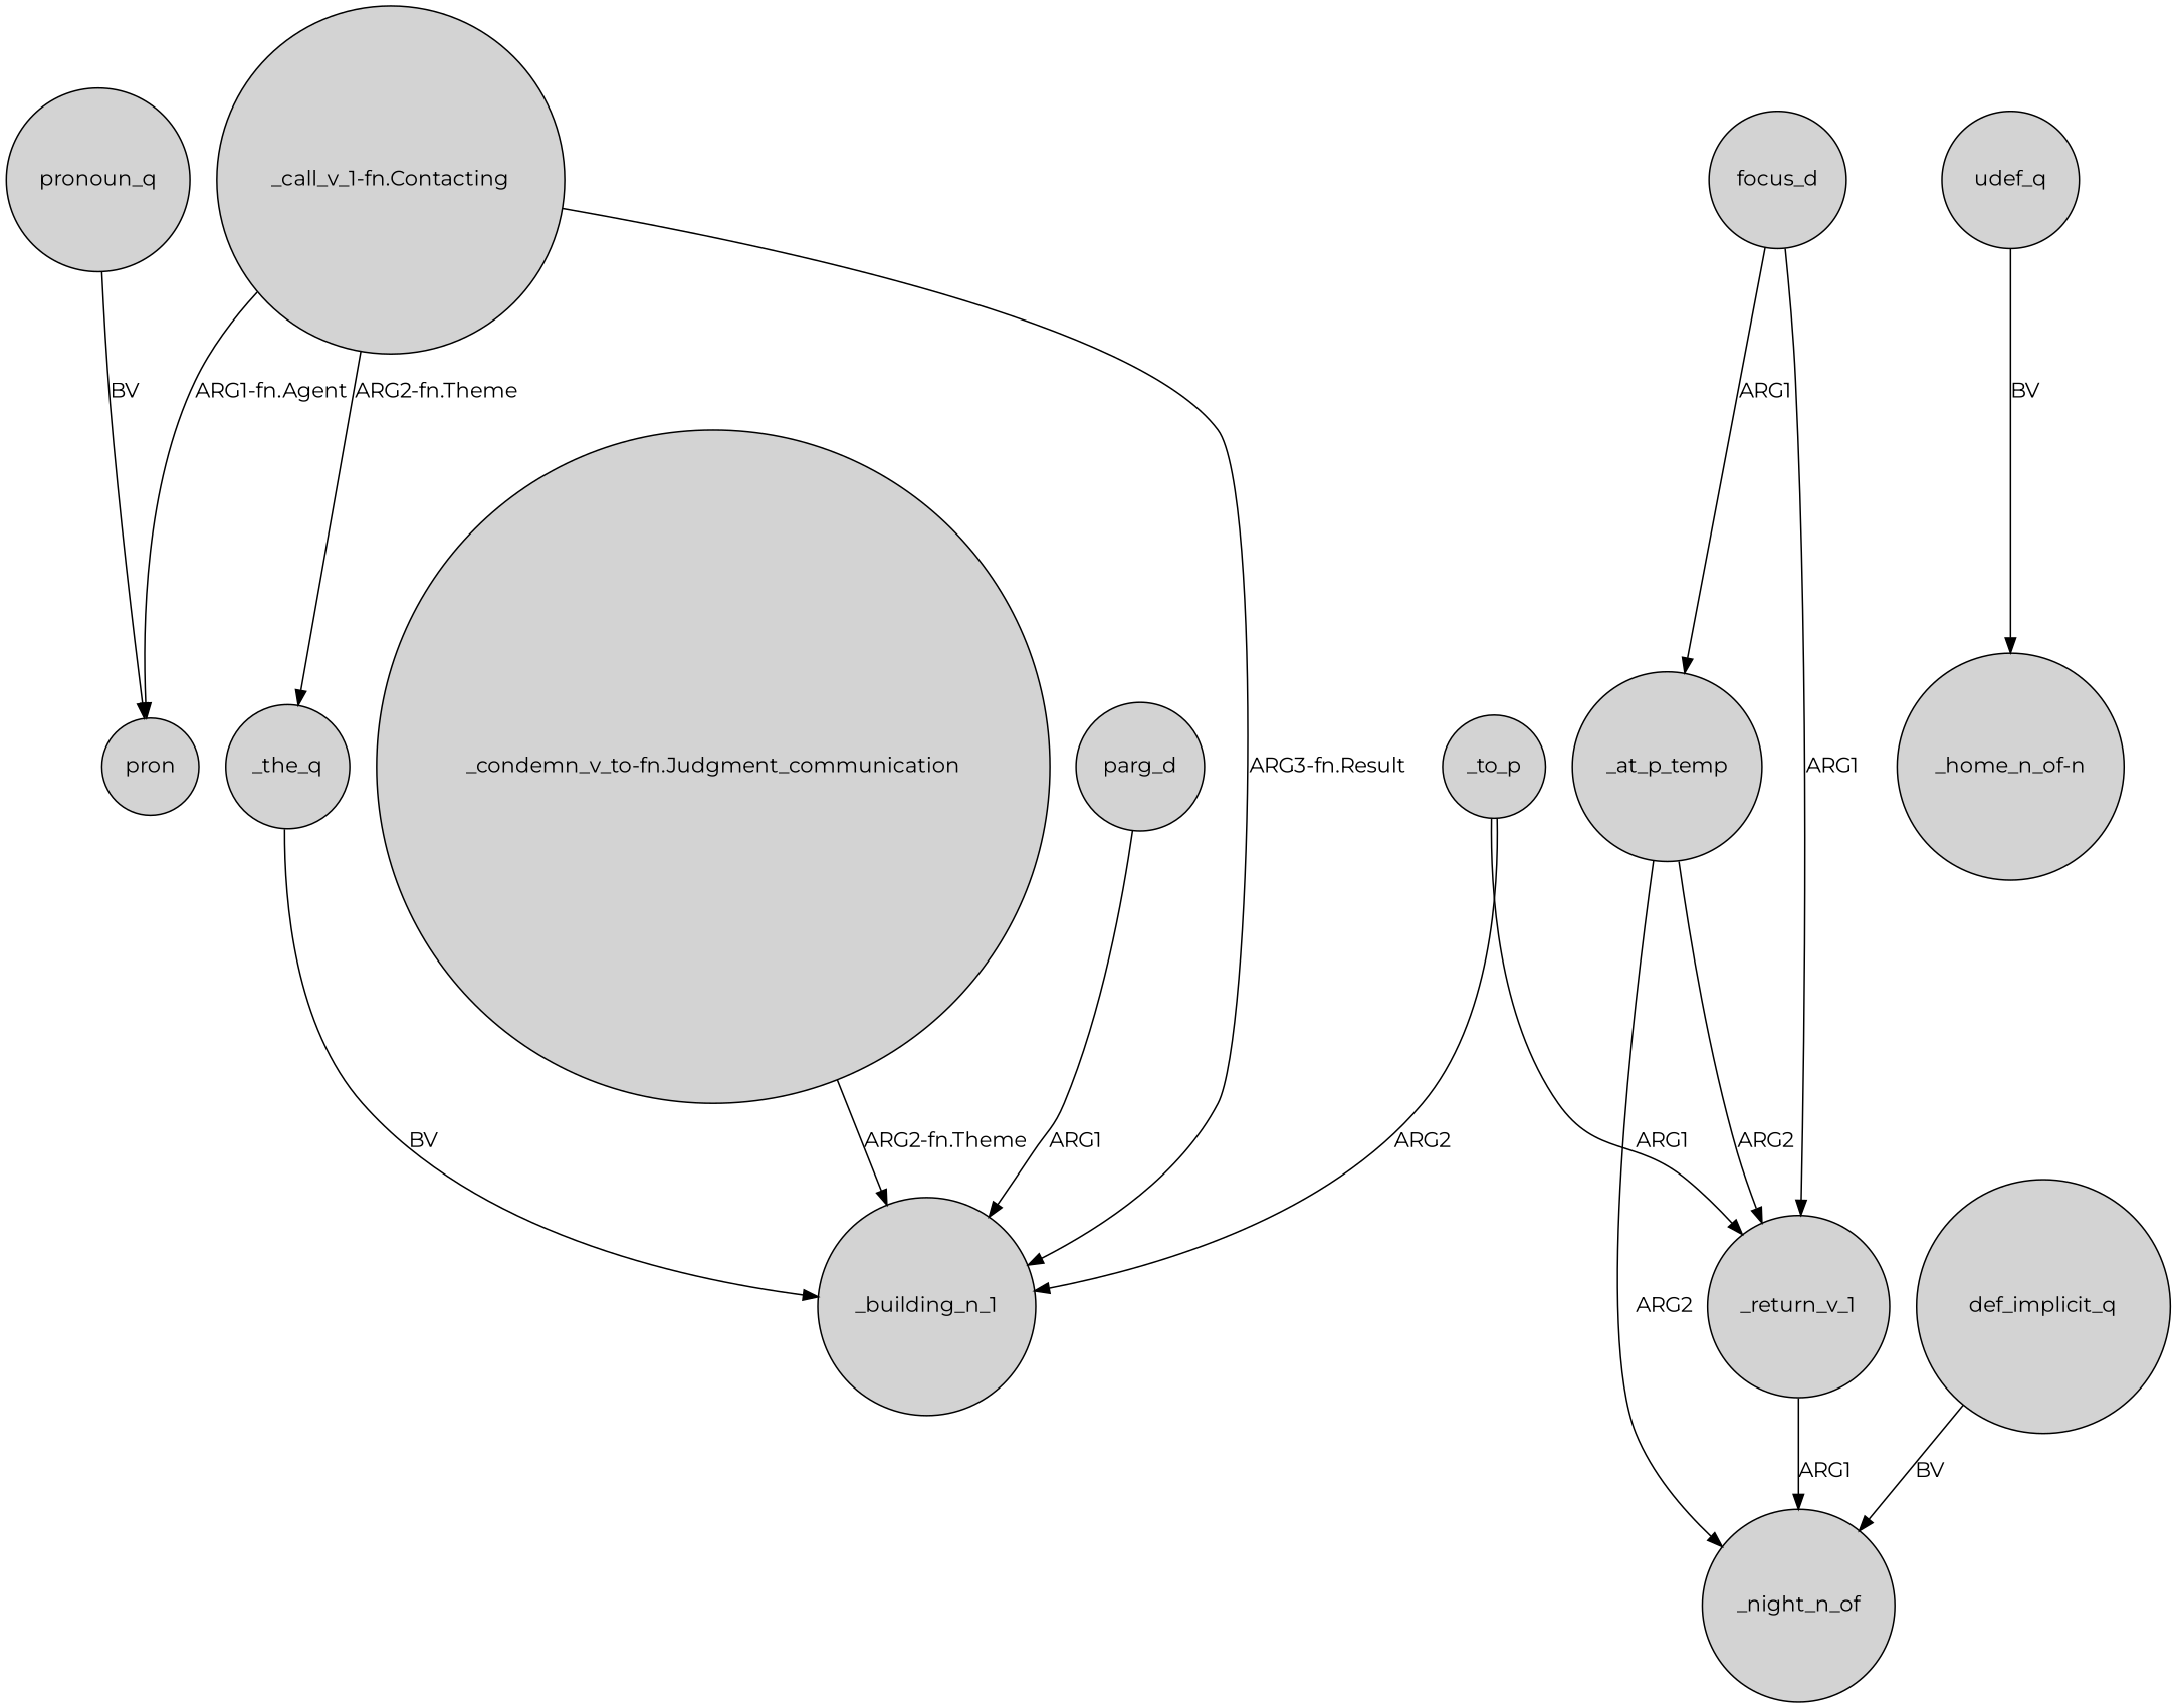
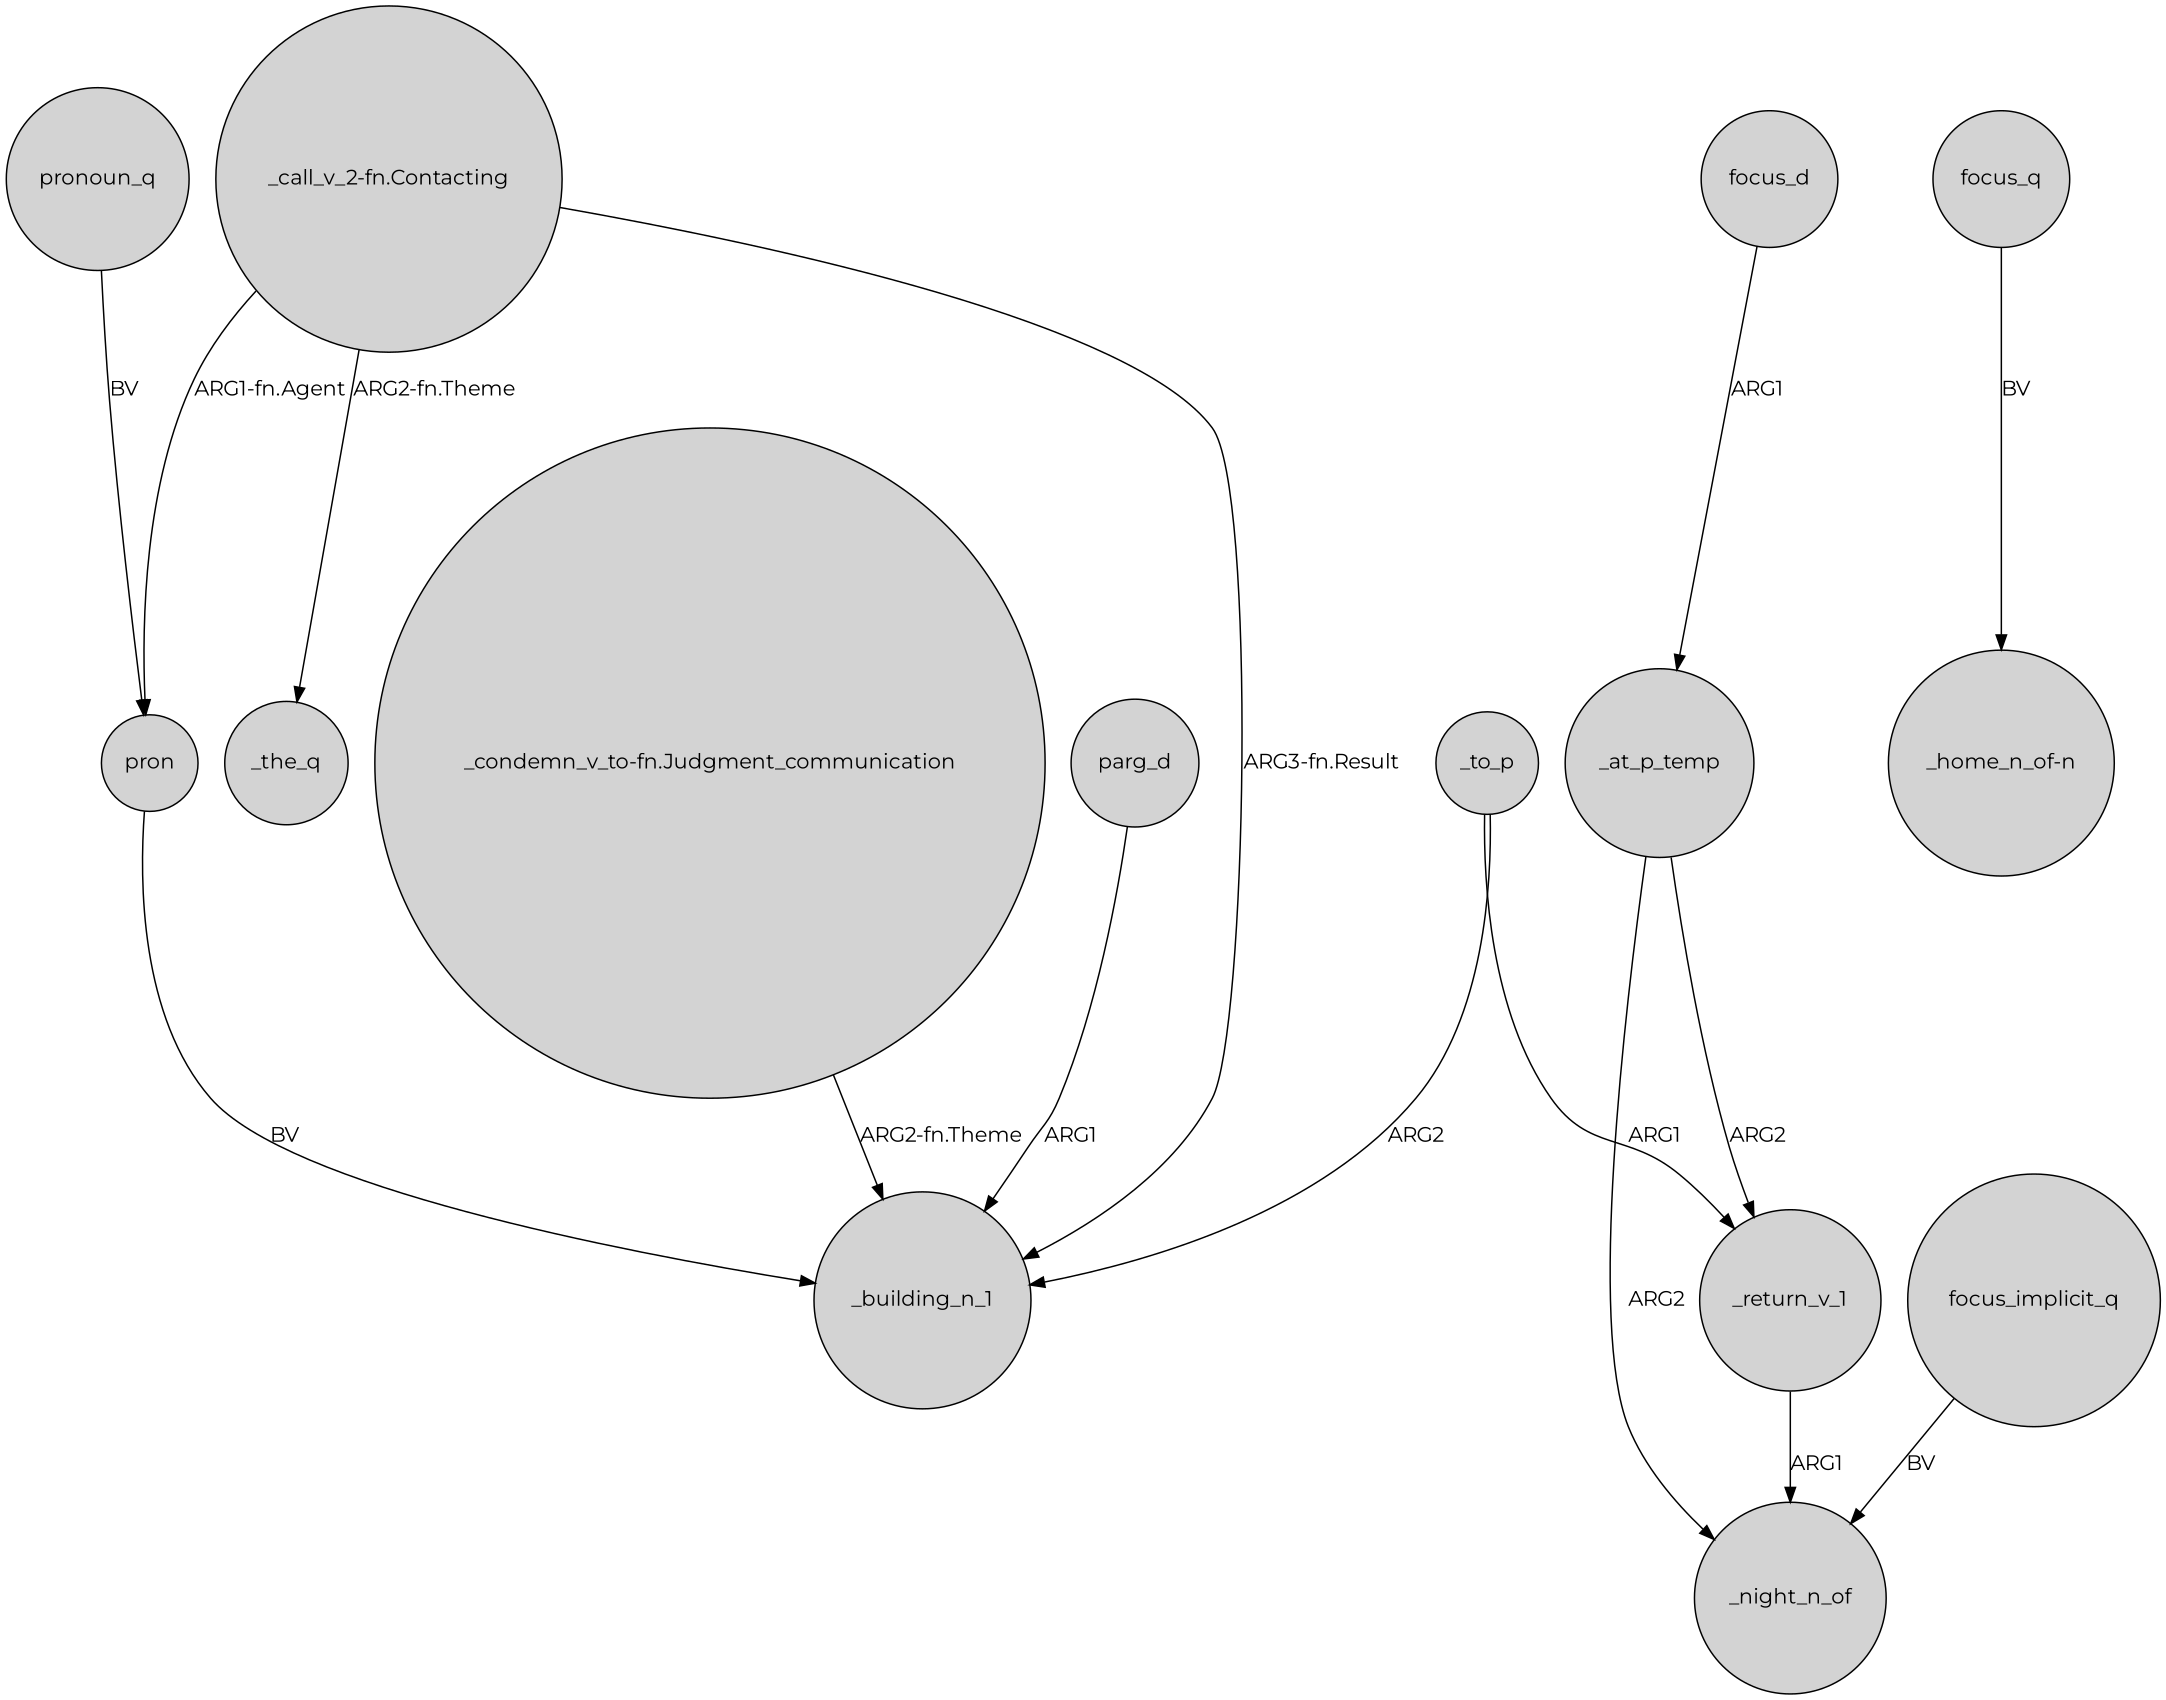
  digraph {
    fontname=Montserrat
    node [fontname=Montserrat shape=circle style=filled]
    edge [fontname=Montserrat]
    "_condemn_v_to-fn.Judgment_communication"
    _building_n_1
    focus_d
    _at_p_temp
    _return_v_1
    _night_n_of
    _the_q
-   udef_q
+   udef_q [label=focus_q]
    "_home_n_of-n"
-   def_implicit_q
+   def_implicit_q [label=focus_implicit_q]
    _to_p
    parg_d
-   "_call_v_1-fn.Contacting"
+   "_call_v_1-fn.Contacting" [label="_call_v_2-fn.Contacting"]
    pron
    pronoun_q
    "_condemn_v_to-fn.Judgment_communication" -> _building_n_1 [label="ARG2-fn.Theme"]
    focus_d -> _at_p_temp [label=ARG1]
-   focus_d -> _return_v_1 [label=ARG1]
    _at_p_temp -> _return_v_1 [label=ARG2]
    _at_p_temp -> _night_n_of [label=ARG2]
    _return_v_1 -> _night_n_of [label=ARG1]
-   _the_q -> _building_n_1 [label=BV]
+   pron -> _building_n_1 [label=BV]
    udef_q -> "_home_n_of-n" [label=BV]
    def_implicit_q -> _night_n_of [label=BV]
    _to_p -> _building_n_1 [label=ARG2]
    _to_p -> _return_v_1 [label=ARG1]
    parg_d -> _building_n_1 [label=ARG1]
    "_call_v_1-fn.Contacting" -> _building_n_1 [label="ARG3-fn.Result"]
    "_call_v_1-fn.Contacting" -> _the_q [label="ARG2-fn.Theme"]
    "_call_v_1-fn.Contacting" -> pron [label="ARG1-fn.Agent"]
    pronoun_q -> pron [label=BV]
  }
